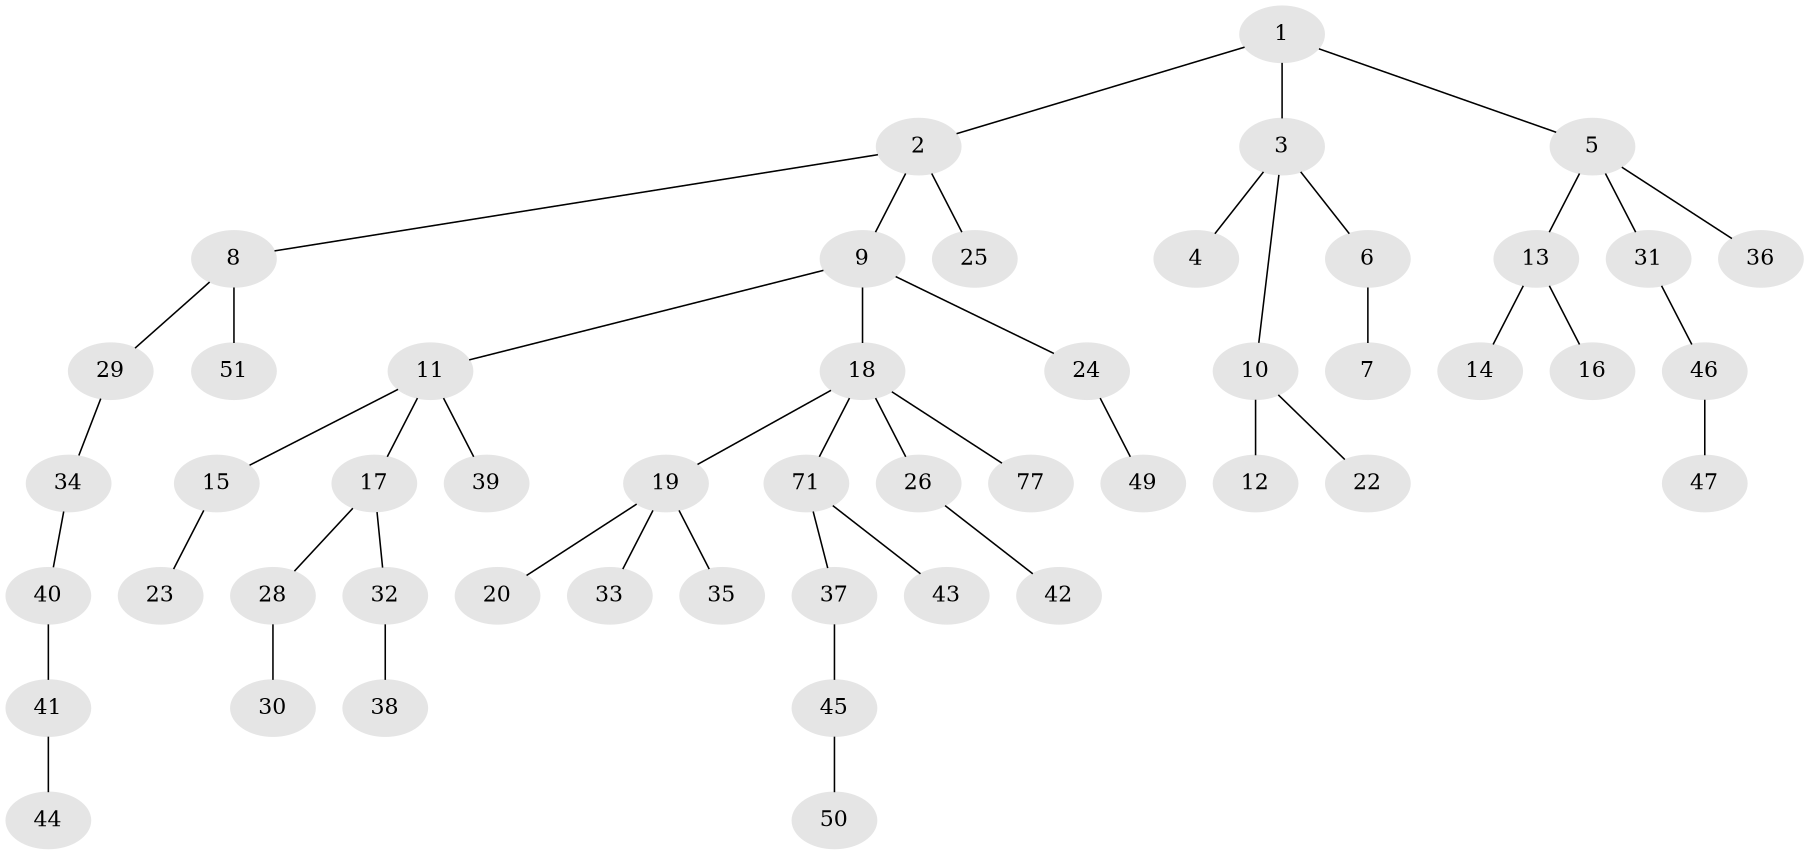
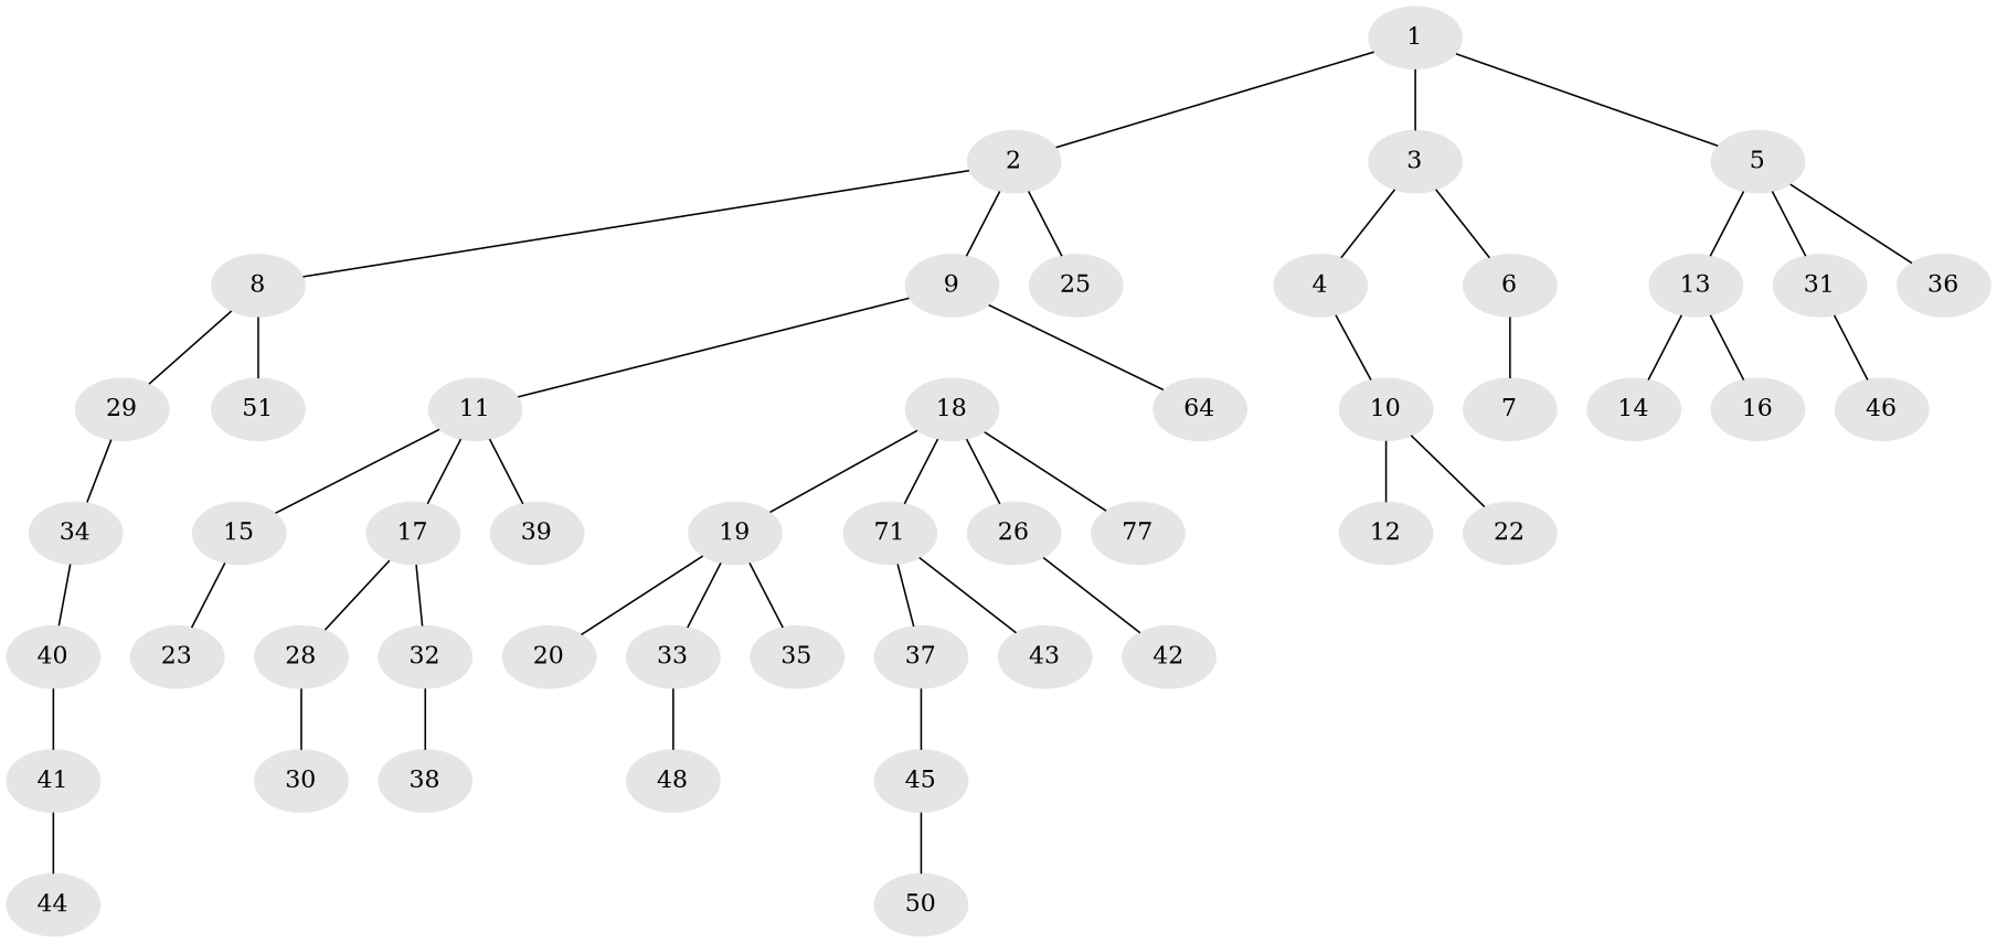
  graph {
    node [color=gray90 style=filled]
    1
    2
    3
    5
    8
    9
    25
    4
    6
    10
    13
    31
    36
    29
    51
    11
    18
-   24
+   24 [label=64]
    7
    12
    22
    14
    16
    46
    34
    15
    17
    39
    19
    n30 [label=71]
    26
    n32 [label=77]
-   49
    23
    28
    32
    30
    38
    20
    33
    35
    37
    43
    42
+   48
    45
    40
-   47
    41
    50
    44
    1 -- 2
    1 -- 3
    1 -- 5
    2 -- 8
    2 -- 9
    2 -- 25
    3 -- 4
    3 -- 6
-   3 -- 10
+   4 -- 10
    5 -- 13
    5 -- 31
    5 -- 36
    8 -- 29
    8 -- 51
    9 -- 11
-   9 -- 18
    9 -- 24
    6 -- 7
    10 -- 12
    10 -- 22
    13 -- 14
    13 -- 16
    31 -- 46
    29 -- 34
    11 -- 15
    11 -- 17
    11 -- 39
    18 -- 19
    18 -- n30
    18 -- 26
    18 -- n32
-   24 -- 49
-   46 -- 47
    34 -- 40
    15 -- 23
    17 -- 28
    17 -- 32
    19 -- 20
    19 -- 33
    19 -- 35
    n30 -- 37
    n30 -- 43
    26 -- 42
    28 -- 30
    32 -- 38
+   33 -- 48
    37 -- 45
    45 -- 50
    40 -- 41
    41 -- 44
  }
